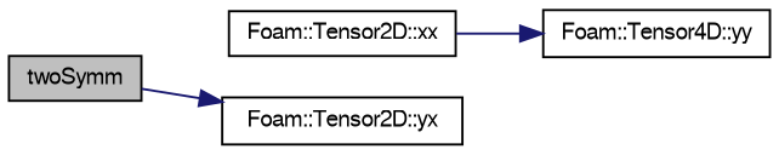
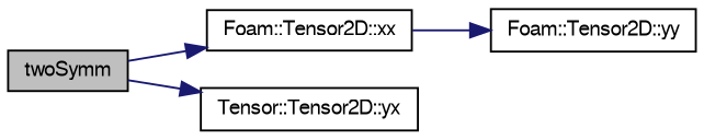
  digraph {
    rankdir=LR
    node [color=black fontname=FreeSans fontsize=10 shape=record]
    edge [color=midnightblue fontname=FreeSans fontsize=10 labelfontname=FreeSans labelfontsize=10 style=solid]
    n1 [fillcolor=grey75 fontcolor=black height=0.2 label=twoSymm style=filled width=0.4]
    n2 [height=0.2 label="Foam::Tensor2D::xx" width=0.4]
-   n3 [height=0.2 label="Foam::Tensor2D::yx" width=0.4]
-   n4 [height=0.2 label="Foam::Tensor4D::yy" width=0.4]
+   n3 [height=0.2 label="Tensor::Tensor2D::yx" width=0.4]
+   n4 [height=0.2 label="Foam::Tensor2D::yy" width=0.4]
+   n1 -> n2
    n1 -> n3
    n2 -> n4
  }
